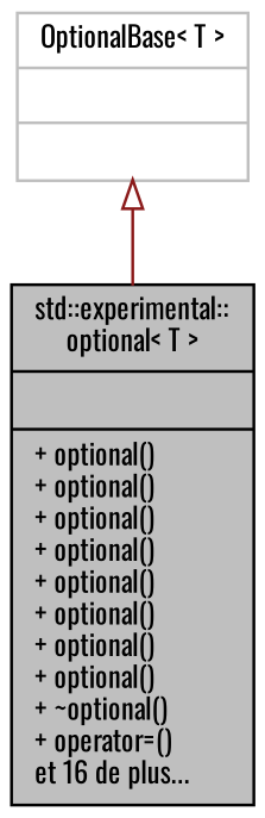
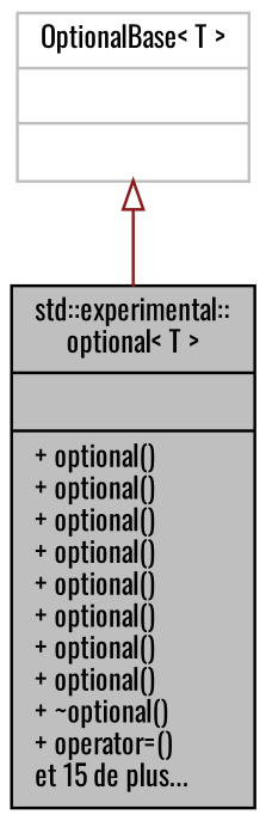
  digraph {
    fontname=Oswald
    node [fontname=Oswald fontsize=10 shape=record style=filled]
-   n1 [color=black fillcolor=grey75 fontcolor=black height=0.2 label="{std::experimental::\loptional\< T \>\n||+ optional()\l+ optional()\l+ optional()\l+ optional()\l+ optional()\l+ optional()\l+ optional()\l+ optional()\l+ ~optional()\l+ operator=()\let 16 de plus...\l}" width=0.4]
+   n1 [color=black fillcolor=grey75 fontcolor=black height=0.2 label="{std::experimental::\loptional\< T \>\n||+ optional()\l+ optional()\l+ optional()\l+ optional()\l+ optional()\l+ optional()\l+ optional()\l+ optional()\l+ ~optional()\l+ operator=()\let 15 de plus...\l}" width=0.4]
    n2 [color=grey75 fillcolor=white height=0.2 label="{OptionalBase\< T \>\n||}" width=0.4]
    n2 -> n1 [arrowtail=onormal color=firebrick4 dir=back fontname=Oswald fontsize=10 labelfontname=Helvetica labelfontsize=10 style=solid]
  }
